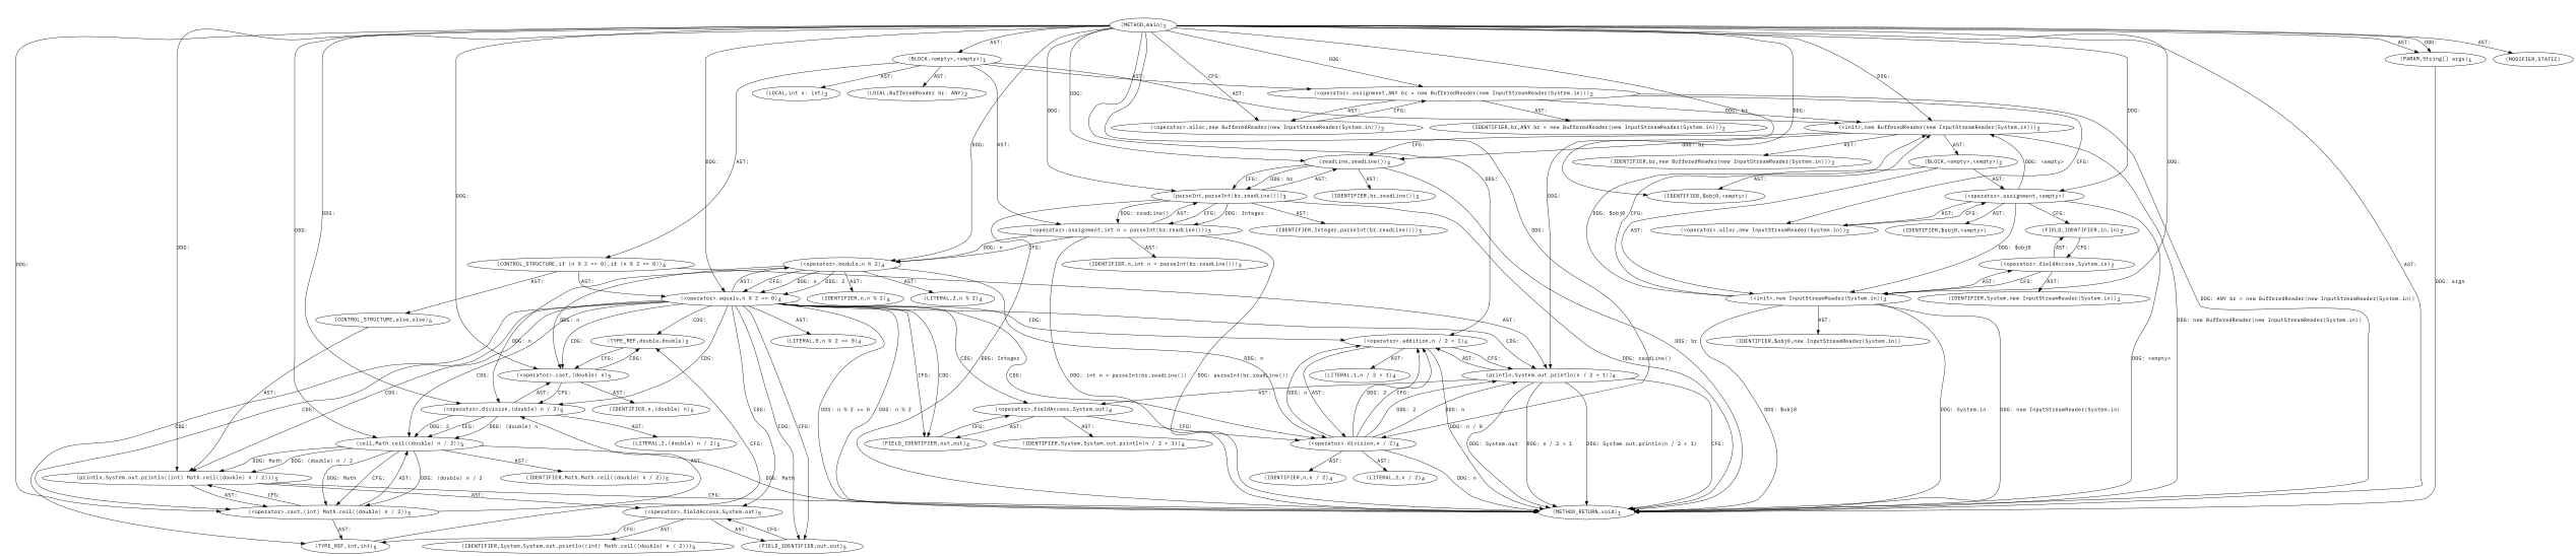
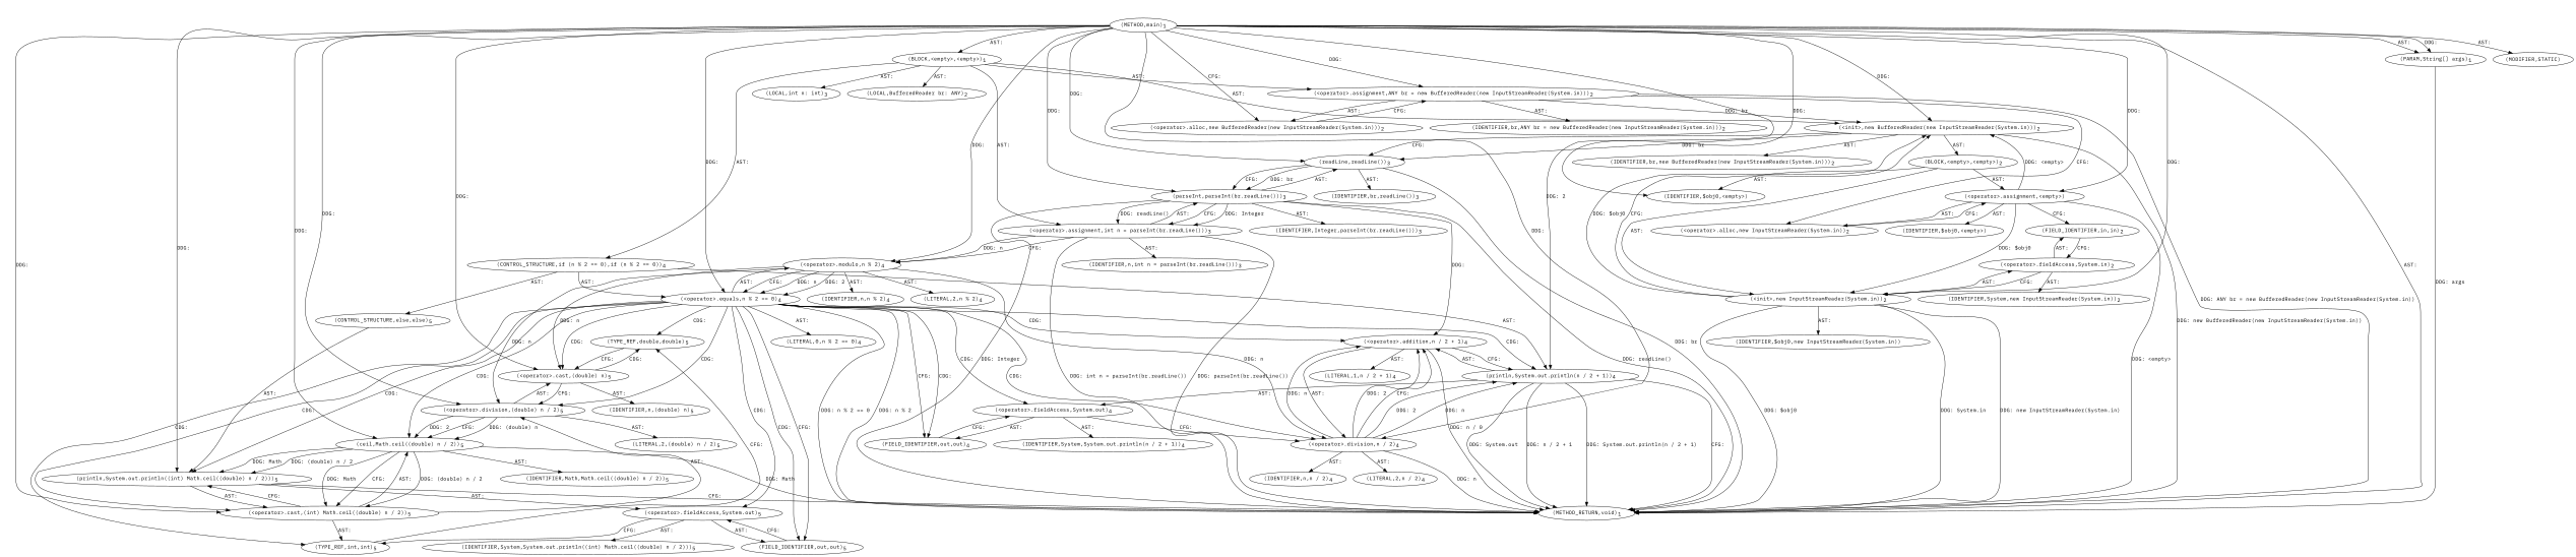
  digraph {
    fontname="IBM Plex Mono"
    node [fontname="IBM Plex Mono"]
    edge [fontname="IBM Plex Mono"]
    n1 [label=<(METHOD,main)<SUB>1</SUB>>]
    n2 [label=<(PARAM,String[] args)<SUB>1</SUB>>]
    n3 [label=<(BLOCK,&lt;empty&gt;,&lt;empty&gt;)<SUB>1</SUB>>]
    n4 [label=<(&lt;operator&gt;.assignment,ANY br = new BufferedReader(new InputStreamReader(System.in)))<SUB>2</SUB>>]
    n5 [label=<(&lt;operator&gt;.alloc,new BufferedReader(new InputStreamReader(System.in)))<SUB>2</SUB>>]
    n6 [label=<(&lt;init&gt;,new BufferedReader(new InputStreamReader(System.in)))<SUB>2</SUB>>]
    n7 [label=<(&lt;operator&gt;.assignment,&lt;empty&gt;)>]
    n8 [label=<(&lt;init&gt;,new InputStreamReader(System.in))<SUB>2</SUB>>]
    n9 [label=<(IDENTIFIER,$obj0,&lt;empty&gt;)>]
    n10 [label=<(parseInt,parseInt(br.readLine()))<SUB>3</SUB>>]
    n11 [label=<(readLine,readLine())<SUB>3</SUB>>]
    n12 [label=<(&lt;operator&gt;.equals,n % 2 == 0)<SUB>4</SUB>>]
    n13 [label=<(&lt;operator&gt;.modulo,n % 2)<SUB>4</SUB>>]
    n14 [label=<(println,System.out.println(n / 2 + 1))<SUB>4</SUB>>]
    n15 [label=<(&lt;operator&gt;.addition,n / 2 + 1)<SUB>4</SUB>>]
    n16 [label=<(&lt;operator&gt;.division,n / 2)<SUB>4</SUB>>]
    n17 [label=<(println,System.out.println((int) Math.ceil((double) n / 2)))<SUB>5</SUB>>]
    n18 [label=<(&lt;operator&gt;.cast,(int) Math.ceil((double) n / 2))<SUB>5</SUB>>]
    n19 [label=<(ceil,Math.ceil((double) n / 2))<SUB>5</SUB>>]
    n20 [label=<(&lt;operator&gt;.division,(double) n / 2)<SUB>5</SUB>>]
    n21 [label=<(&lt;operator&gt;.cast,(double) n)<SUB>5</SUB>>]
    n22 [label=<(MODIFIER,STATIC)>]
    n23 [label=<(METHOD_RETURN,void)<SUB>1</SUB>>]
    n24 [label=<(LOCAL,BufferedReader br: ANY)<SUB>2</SUB>>]
    n25 [label=<(LOCAL,int n: int)<SUB>3</SUB>>]
    n26 [label=<(&lt;operator&gt;.assignment,int n = parseInt(br.readLine()))<SUB>3</SUB>>]
    n27 [label=<(CONTROL_STRUCTURE,if (n % 2 == 0),if (n % 2 == 0))<SUB>4</SUB>>]
    n28 [label=<(IDENTIFIER,br,ANY br = new BufferedReader(new InputStreamReader(System.in)))<SUB>2</SUB>>]
    n29 [label=<(&lt;operator&gt;.alloc,new InputStreamReader(System.in))<SUB>2</SUB>>]
    n30 [label=<(IDENTIFIER,br,new BufferedReader(new InputStreamReader(System.in)))<SUB>2</SUB>>]
    n31 [label=<(BLOCK,&lt;empty&gt;,&lt;empty&gt;)<SUB>2</SUB>>]
    n32 [label=<(IDENTIFIER,$obj0,&lt;empty&gt;)>]
    n33 [label=<(FIELD_IDENTIFIER,in,in)<SUB>2</SUB>>]
    n34 [label=<(IDENTIFIER,$obj0,new InputStreamReader(System.in))>]
    n35 [label=<(&lt;operator&gt;.fieldAccess,System.in)<SUB>2</SUB>>]
    n36 [label=<(IDENTIFIER,Integer,parseInt(br.readLine()))<SUB>3</SUB>>]
    n37 [label=<(IDENTIFIER,br,readLine())<SUB>3</SUB>>]
    n38 [label=<(LITERAL,0,n % 2 == 0)<SUB>4</SUB>>]
    n39 [label=<(&lt;operator&gt;.fieldAccess,System.out)<SUB>4</SUB>>]
    n40 [label=<(FIELD_IDENTIFIER,out,out)<SUB>4</SUB>>]
    n41 [label=<(&lt;operator&gt;.fieldAccess,System.out)<SUB>5</SUB>>]
    n42 [label=<(FIELD_IDENTIFIER,out,out)<SUB>5</SUB>>]
    n43 [label=<(TYPE_REF,int,int)<SUB>5</SUB>>]
    n44 [label=<(TYPE_REF,double,double)<SUB>5</SUB>>]
    n45 [label=<(IDENTIFIER,n,n % 2)<SUB>4</SUB>>]
    n46 [label=<(LITERAL,2,n % 2)<SUB>4</SUB>>]
    n47 [label=<(LITERAL,1,n / 2 + 1)<SUB>4</SUB>>]
    n48 [label=<(IDENTIFIER,n,n / 2)<SUB>4</SUB>>]
    n49 [label=<(LITERAL,2,n / 2)<SUB>4</SUB>>]
    n50 [label=<(IDENTIFIER,Math,Math.ceil((double) n / 2))<SUB>5</SUB>>]
    n51 [label=<(LITERAL,2,(double) n / 2)<SUB>5</SUB>>]
    n52 [label=<(IDENTIFIER,n,(double) n)<SUB>5</SUB>>]
    n53 [label=<(IDENTIFIER,n,int n = parseInt(br.readLine()))<SUB>3</SUB>>]
    n54 [label=<(CONTROL_STRUCTURE,else,else)<SUB>5</SUB>>]
    n55 [label=<(IDENTIFIER,System,new InputStreamReader(System.in))<SUB>2</SUB>>]
    n56 [label=<(IDENTIFIER,System,System.out.println(n / 2 + 1))<SUB>4</SUB>>]
    n57 [label=<(IDENTIFIER,System,System.out.println((int) Math.ceil((double) n / 2)))<SUB>5</SUB>>]
    n1 -> n2 [label="AST: "]
    n1 -> n2 [label="DDG: "]
    n1 -> n3 [label="AST: "]
    n1 -> n4 [label="DDG: "]
    n1 -> n5 [label="CFG: "]
    n1 -> n6 [label="DDG: "]
    n1 -> n7 [label="DDG: "]
    n1 -> n8 [label="DDG: "]
    n1 -> n9 [label="DDG: "]
    n1 -> n10 [label="DDG: "]
    n1 -> n11 [label="DDG: "]
    n1 -> n12 [label="DDG: "]
    n1 -> n13 [label="DDG: "]
-   n1 -> n14 [label="DDG: "]
-   n1 -> n15 [label="DDG: "]
+   n1 -> n14 [label="DDG: 2"]
+   n10 -> n15 [label="DDG: "]
    n1 -> n16 [label="DDG: "]
    n1 -> n17 [label="DDG: "]
    n1 -> n18 [label="DDG: "]
    n1 -> n19 [label="DDG: "]
    n1 -> n20 [label="DDG: "]
    n1 -> n21 [label="DDG: "]
    n1 -> n22 [label="AST: "]
    n1 -> n23 [label="AST: "]
    n2 -> n23 [label="DDG: args"]
    n3 -> n4 [label="AST: "]
    n3 -> n6 [label="AST: "]
    n3 -> n24 [label="AST: "]
    n3 -> n25 [label="AST: "]
    n3 -> n26 [label="AST: "]
    n3 -> n27 [label="AST: "]
    n4 -> n5 [label="AST: "]
    n4 -> n6 [label="DDG: br"]
    n4 -> n23 [label="DDG: ANY br = new BufferedReader(new InputStreamReader(System.in))"]
    n4 -> n28 [label="AST: "]
    n4 -> n29 [label="CFG: "]
    n5 -> n4 [label="CFG: "]
    n6 -> n11 [label="CFG: "]
    n6 -> n11 [label="DDG: br"]
    n6 -> n23 [label="DDG: new BufferedReader(new InputStreamReader(System.in))"]
    n6 -> n30 [label="AST: "]
    n6 -> n31 [label="AST: "]
    n7 -> n6 [label="DDG: &lt;empty&gt;"]
    n7 -> n8 [label="DDG: $obj0"]
    n7 -> n23 [label="DDG: &lt;empty&gt;"]
    n7 -> n29 [label="AST: "]
    n7 -> n32 [label="AST: "]
    n7 -> n33 [label="CFG: "]
    n8 -> n6 [label="CFG: "]
    n8 -> n6 [label="DDG: $obj0"]
    n8 -> n23 [label="DDG: $obj0"]
    n8 -> n23 [label="DDG: System.in"]
    n8 -> n23 [label="DDG: new InputStreamReader(System.in)"]
    n8 -> n34 [label="AST: "]
    n8 -> n35 [label="AST: "]
    n10 -> n11 [label="AST: "]
    n10 -> n23 [label="DDG: readLine()"]
    n10 -> n23 [label="DDG: Integer"]
    n10 -> n26 [label="CFG: "]
    n10 -> n26 [label="DDG: Integer"]
    n10 -> n26 [label="DDG: readLine()"]
    n10 -> n36 [label="AST: "]
    n11 -> n10 [label="CFG: "]
    n11 -> n10 [label="DDG: br"]
    n11 -> n23 [label="DDG: br"]
    n11 -> n37 [label="AST: "]
    n12 -> n13 [label="AST: "]
    n12 -> n14 [label="CDG: "]
    n12 -> n15 [label="CDG: "]
    n12 -> n16 [label="CDG: "]
    n12 -> n17 [label="CDG: "]
    n12 -> n18 [label="CDG: "]
    n12 -> n19 [label="CDG: "]
    n12 -> n20 [label="CDG: "]
    n12 -> n21 [label="CDG: "]
    n12 -> n23 [label="DDG: n % 2"]
    n12 -> n23 [label="DDG: n % 2 == 0"]
    n12 -> n38 [label="AST: "]
    n12 -> n39 [label="CDG: "]
    n12 -> n40 [label="CFG: "]
    n12 -> n40 [label="CDG: "]
    n12 -> n41 [label="CDG: "]
    n12 -> n42 [label="CFG: "]
    n12 -> n42 [label="CDG: "]
    n12 -> n43 [label="CDG: "]
    n12 -> n44 [label="CDG: "]
    n13 -> n12 [label="CFG: "]
    n13 -> n12 [label="DDG: n"]
    n13 -> n12 [label="DDG: 2"]
    n13 -> n16 [label="DDG: n"]
    n13 -> n20 [label="DDG: n"]
    n13 -> n21 [label="DDG: n"]
    n13 -> n45 [label="AST: "]
    n13 -> n46 [label="AST: "]
    n14 -> n15 [label="AST: "]
    n14 -> n23 [label="CFG: "]
    n14 -> n23 [label="DDG: System.out"]
    n14 -> n23 [label="DDG: n / 2 + 1"]
    n14 -> n23 [label="DDG: System.out.println(n / 2 + 1)"]
    n14 -> n39 [label="AST: "]
    n15 -> n14 [label="CFG: "]
    n15 -> n16 [label="AST: "]
    n15 -> n23 [label="DDG: n / 0"]
    n15 -> n47 [label="AST: "]
    n16 -> n14 [label="DDG: n"]
    n16 -> n14 [label="DDG: 2"]
    n16 -> n15 [label="CFG: "]
    n16 -> n15 [label="DDG: n"]
    n16 -> n15 [label="DDG: 2"]
    n16 -> n23 [label="DDG: n"]
    n16 -> n48 [label="AST: "]
    n16 -> n49 [label="AST: "]
    n17 -> n18 [label="AST: "]
    n17 -> n23 [label="CFG: "]
    n17 -> n41 [label="AST: "]
    n18 -> n17 [label="CFG: "]
    n18 -> n19 [label="AST: "]
    n18 -> n20 [label="AST: "]
    n18 -> n43 [label="AST: "]
    n19 -> n17 [label="DDG: Math"]
    n19 -> n17 [label="DDG: (double) n / 2"]
    n19 -> n18 [label="CFG: "]
    n19 -> n18 [label="DDG: Math"]
    n19 -> n18 [label="DDG: (double) n / 2"]
    n19 -> n23 [label="DDG: Math"]
    n19 -> n50 [label="AST: "]
    n20 -> n19 [label="CFG: "]
    n20 -> n19 [label="DDG: (double) n"]
    n20 -> n19 [label="DDG: 2"]
    n20 -> n21 [label="AST: "]
    n20 -> n51 [label="AST: "]
    n21 -> n20 [label="CFG: "]
    n21 -> n44 [label="CDG: "]
    n21 -> n52 [label="AST: "]
    n26 -> n10 [label="AST: "]
    n26 -> n13 [label="CFG: "]
    n26 -> n13 [label="DDG: n"]
    n26 -> n23 [label="DDG: parseInt(br.readLine())"]
    n26 -> n23 [label="DDG: int n = parseInt(br.readLine())"]
    n26 -> n53 [label="AST: "]
    n27 -> n12 [label="AST: "]
    n27 -> n14 [label="AST: "]
    n27 -> n54 [label="AST: "]
    n29 -> n7 [label="CFG: "]
    n31 -> n7 [label="AST: "]
    n31 -> n8 [label="AST: "]
    n31 -> n9 [label="AST: "]
    n33 -> n35 [label="CFG: "]
    n35 -> n8 [label="CFG: "]
    n35 -> n33 [label="AST: "]
    n35 -> n55 [label="AST: "]
    n39 -> n16 [label="CFG: "]
    n39 -> n40 [label="AST: "]
    n39 -> n56 [label="AST: "]
    n40 -> n39 [label="CFG: "]
    n41 -> n42 [label="AST: "]
    n41 -> n43 [label="CFG: "]
    n41 -> n57 [label="AST: "]
    n42 -> n41 [label="CFG: "]
    n43 -> n44 [label="CFG: "]
    n44 -> n21 [label="CFG: "]
    n54 -> n17 [label="AST: "]
  }
